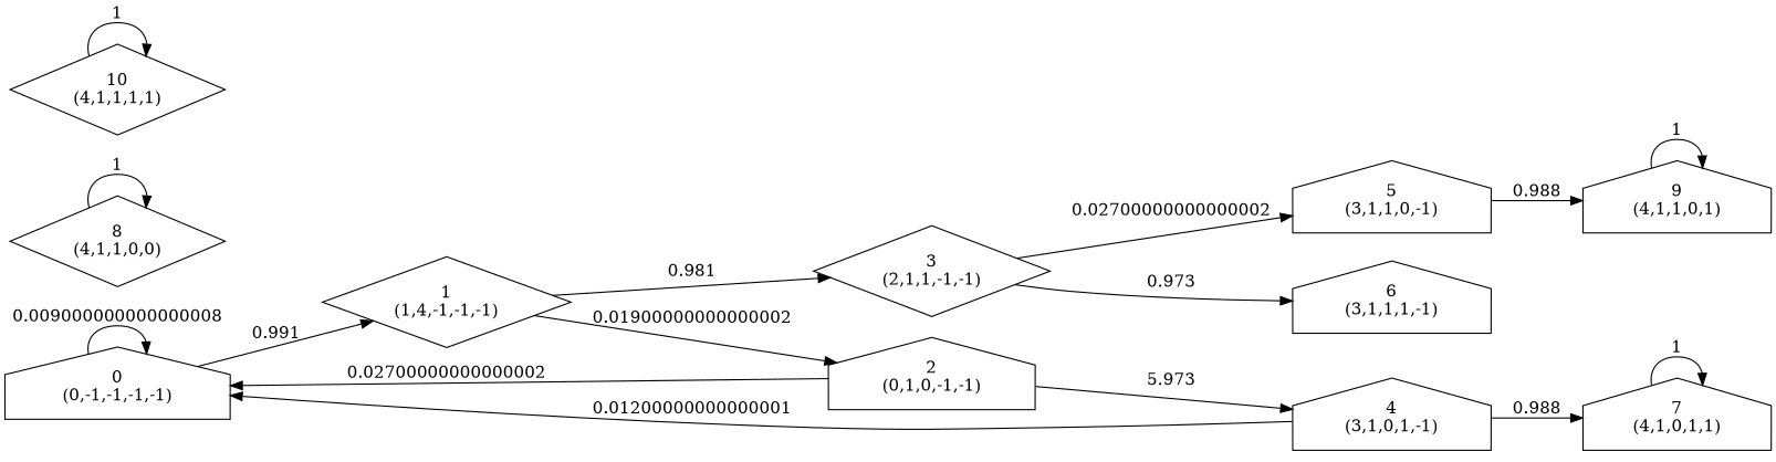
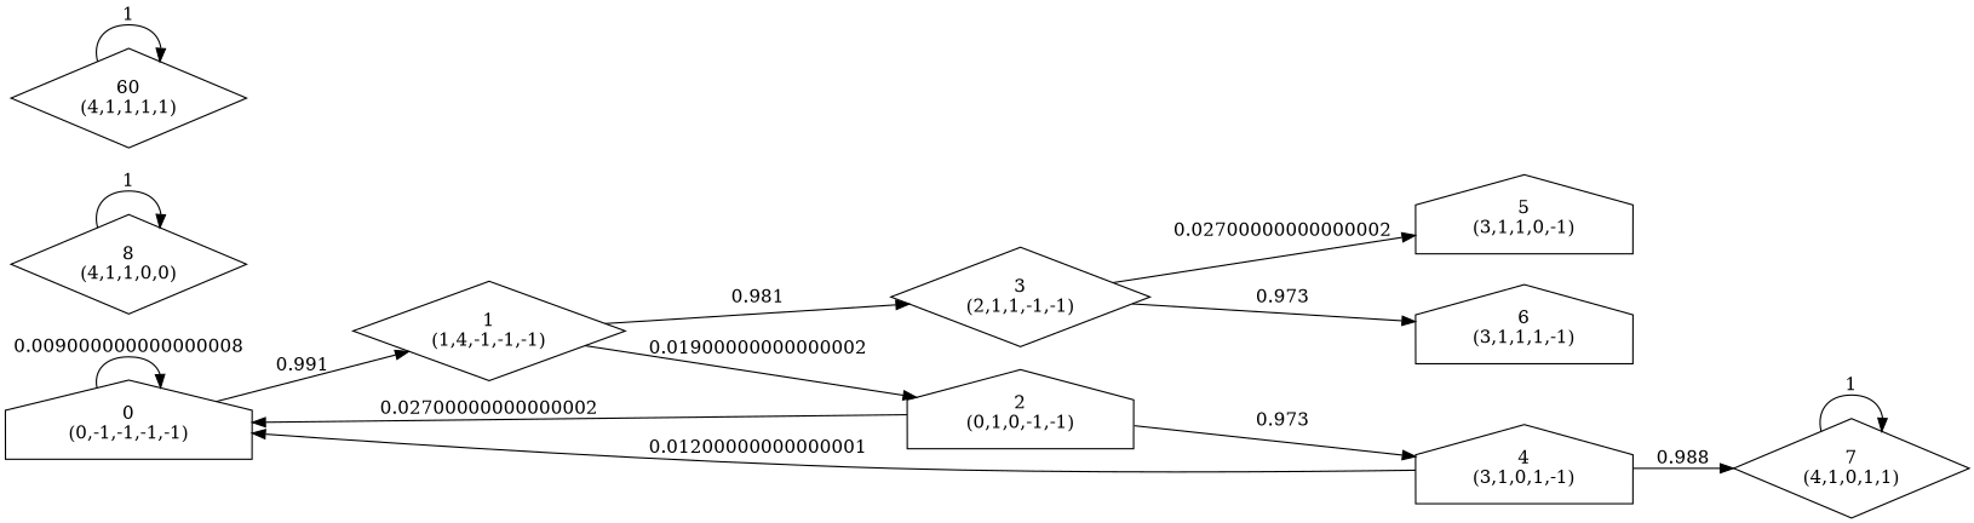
  digraph {
    rankdir=LR
    node [shape=house]
    n1 [label="0\n(0,-1,-1,-1,-1)"]
    n2 [label="1\n(1,4,-1,-1,-1)" shape=diamond]
    n3 [label="2\n(0,1,0,-1,-1)"]
    n4 [label="3\n(2,1,1,-1,-1)" shape=diamond]
    n5 [label="4\n(3,1,0,1,-1)"]
    n6 [label="5\n(3,1,1,0,-1)"]
    n7 [label="6\n(3,1,1,1,-1)"]
-   n8 [label="7\n(4,1,0,1,1)"]
-   n9 [label="9\n(4,1,1,0,1)"]
+   n8 [label="7\n(4,1,0,1,1)" shape=diamond]
    n10 [label="8\n(4,1,1,0,0)" shape=diamond]
-   n11 [label="10\n(4,1,1,1,1)" shape=diamond]
+   n11 [label="60\n(4,1,1,1,1)" shape=diamond]
    n1 -> n1 [label=0.009000000000000008]
    n1 -> n2 [label=0.991]
    n2 -> n3 [label=0.01900000000000002]
    n2 -> n4 [label=0.981]
    n3 -> n1 [label=0.02700000000000002]
-   n3 -> n5 [label=5.973]
+   n3 -> n5 [label=0.973]
    n4 -> n6 [label=0.02700000000000002]
    n4 -> n7 [label=0.973]
    n5 -> n1 [label=0.01200000000000001]
    n5 -> n8 [label=0.988]
-   n6 -> n9 [label=0.988]
    n8 -> n8 [label=1]
-   n9 -> n9 [label=1]
    n10 -> n10 [label=1]
    n11 -> n11 [label=1]
  }
